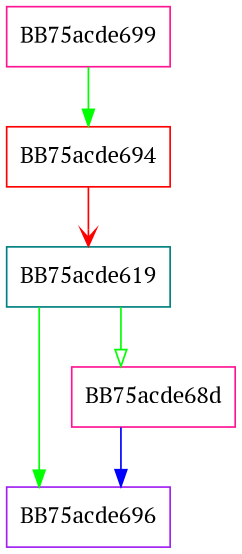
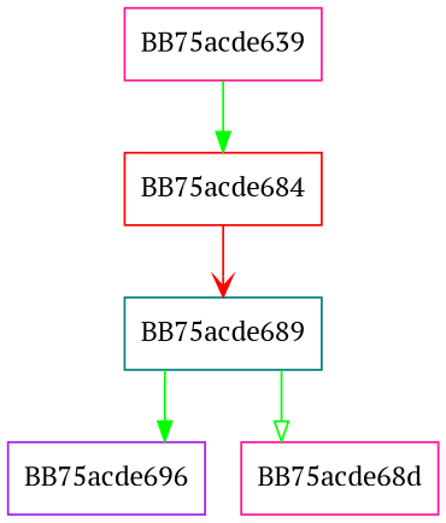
  digraph {
    fontname="PT Serif"
    splines=ortho
    node [color=deeppink fontname="PT Serif" shape=box]
    edge [arrowhead=normal color=green fontname="PT Serif"]
-   BB75acde684 [color=red label=BB75acde694]
-   BB75acde689 [color=teal label=BB75acde619]
-   BB75acde699
+   BB75acde684 [color=red]
+   BB75acde689 [color=teal]
+   BB75acde699 [label=BB75acde639]
    BB75acde696 [color=purple]
    BB75acde68d
    BB75acde684 -> BB75acde689 [arrowhead=vee color=red]
    BB75acde689 -> BB75acde696
    BB75acde689 -> BB75acde68d [arrowhead=onormal]
    BB75acde699 -> BB75acde684
-   BB75acde68d -> BB75acde696 [color=blue]
  }
